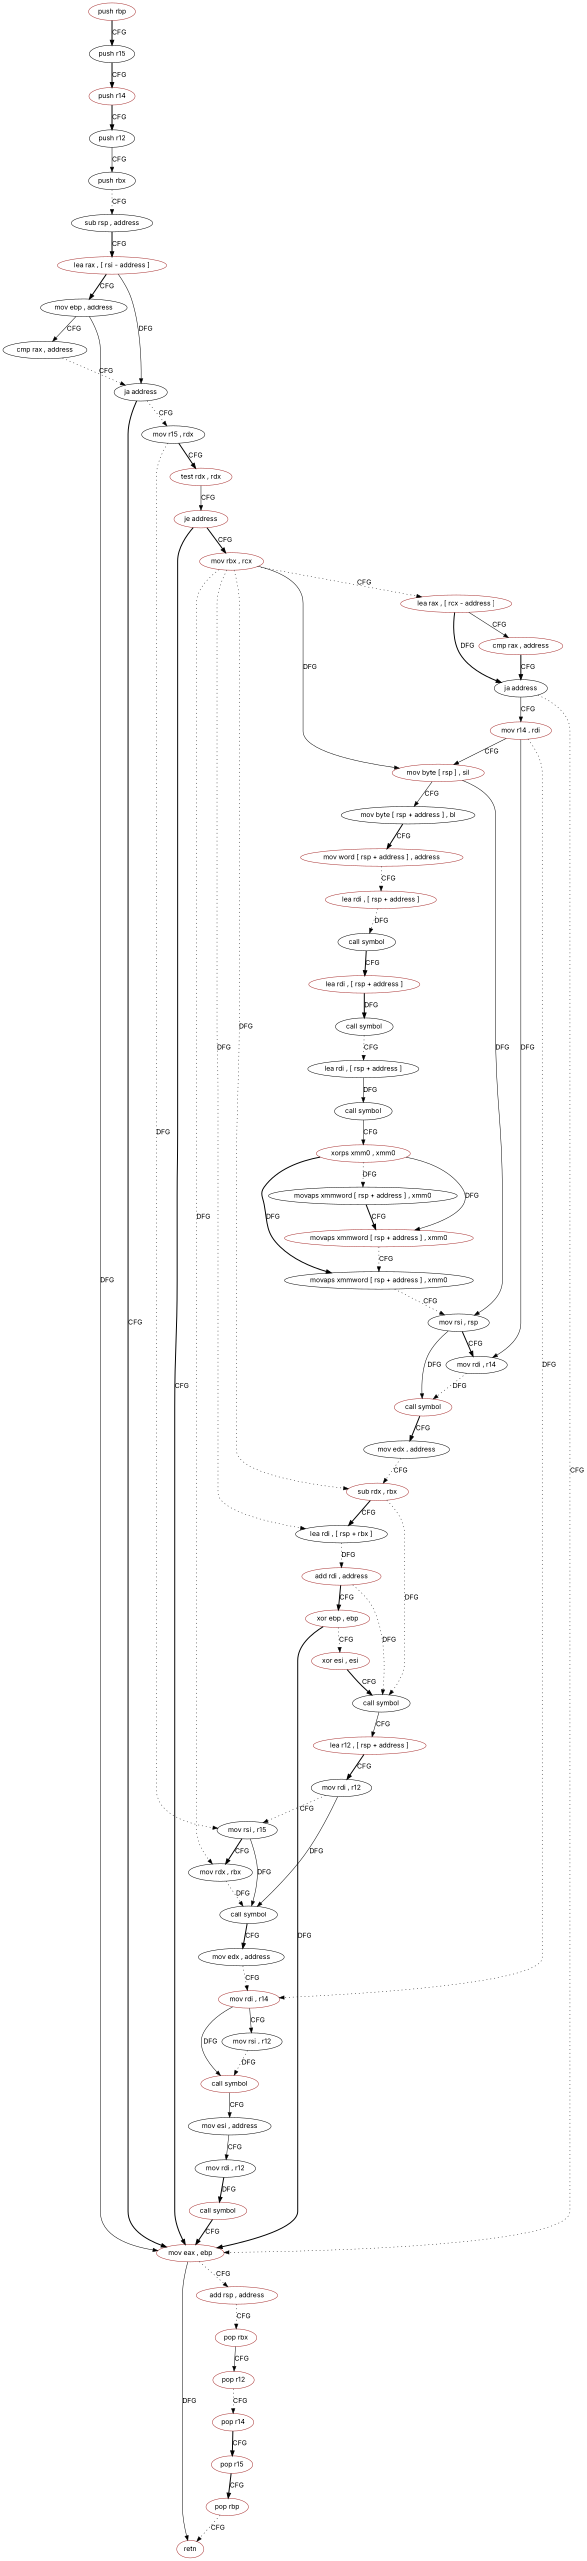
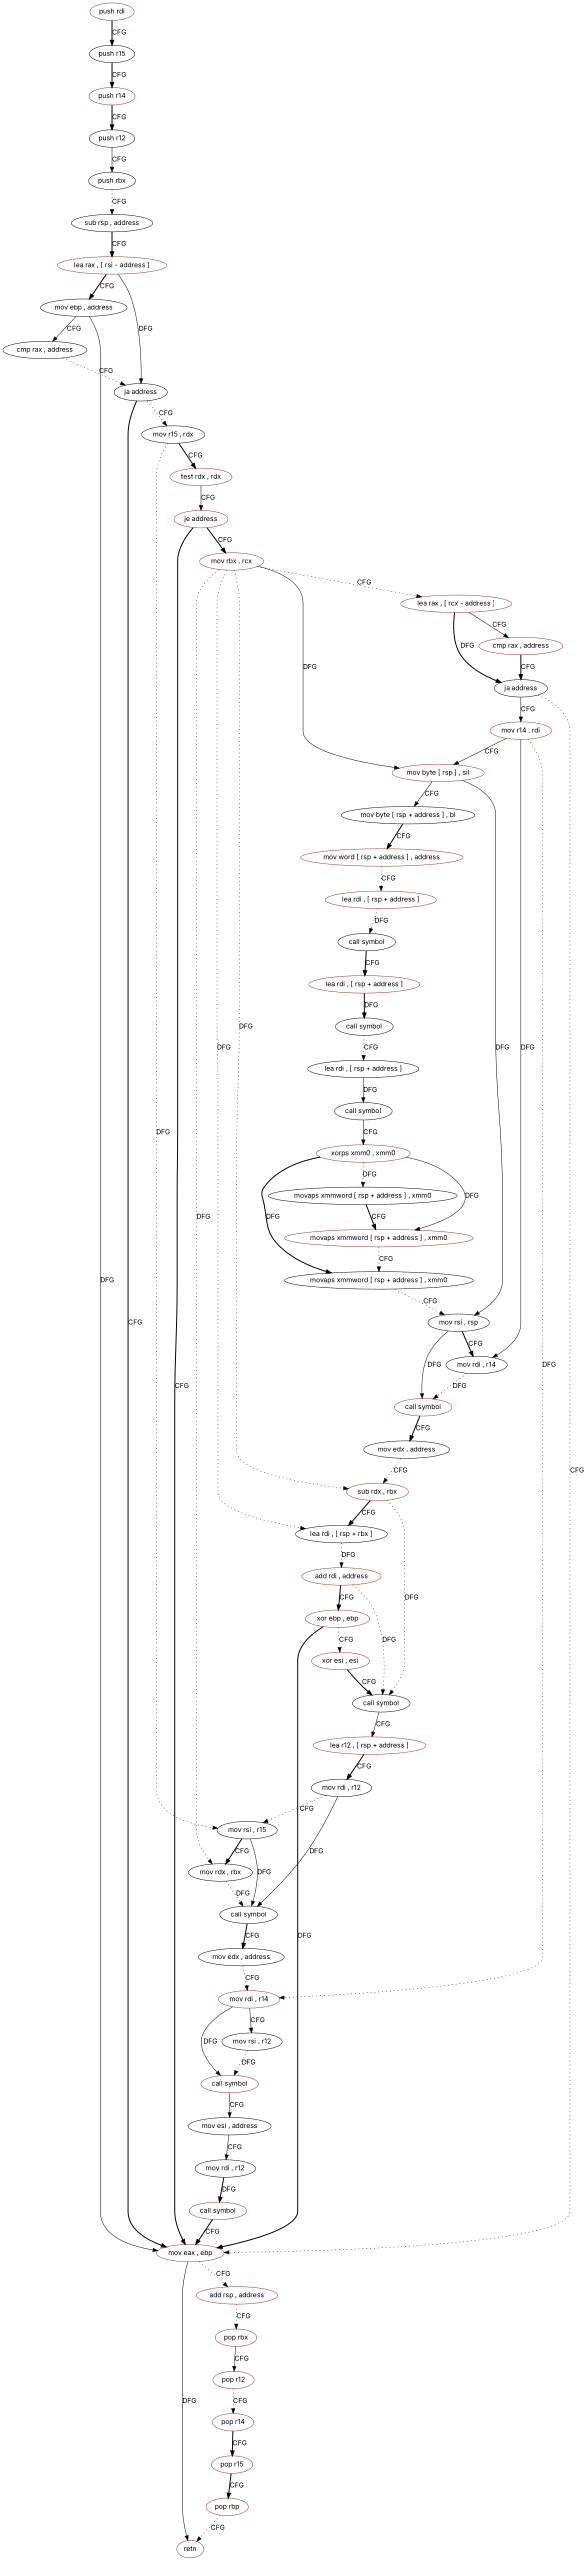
  digraph {
    fontname=Inter
    node [color=brown fontname=Inter]
    edge [fontname=Inter style=dotted]
-   n1 [label="push rbp"]
+   n1 [label="push rdi"]
    n2 [color=black label="push r15"]
    n3 [label="push r14"]
    n4 [color=black label="push r12"]
    n5 [color=black label="push rbx"]
    n6 [color=black label="sub rsp , address"]
    n7 [label="lea rax , [ rsi - address ]"]
    n8 [color=black label="mov ebp , address"]
    n9 [color=black label="ja address"]
    n10 [color=black label="cmp rax , address"]
    n11 [label="mov eax , ebp"]
    n12 [color=black label="mov r15 , rdx"]
    n13 [label="add rsp , address"]
    n14 [label=retn]
    n15 [label="test rdx , rdx"]
    n16 [color=black label="mov rsi , r15"]
    n17 [label="pop rbx"]
    n18 [label="je address"]
    n19 [color=black label="mov rdx , rbx"]
    n20 [color=black label="call symbol"]
    n21 [label="pop r12"]
    n22 [label="pop r14"]
    n23 [label="pop r15"]
    n24 [label="pop rbp"]
    n25 [label="mov rbx , rcx"]
    n26 [label="lea rax , [ rcx - address ]"]
    n27 [label="sub rdx , rbx"]
    n28 [color=black label="lea rdi , [ rsp + rbx ]"]
    n29 [label="mov byte [ rsp ] , sil"]
    n30 [label="cmp rax , address"]
    n31 [color=black label="ja address"]
    n32 [color=black label="mov byte [ rsp + address ] , bl"]
    n33 [label="mov word [ rsp + address ] , address"]
    n34 [color=black label="call symbol"]
    n35 [label="add rdi , address"]
    n36 [label="mov r14 , rdi"]
    n37 [color=black label="mov rdi , r14"]
    n38 [label="mov rdi , r14"]
    n39 [color=black label="mov rsi , rsp"]
    n40 [label="call symbol"]
    n41 [color=black label="mov rsi , r12"]
    n42 [label="call symbol"]
    n43 [label="lea rdi , [ rsp + address ]"]
    n44 [color=black label="call symbol"]
    n45 [label="lea rdi , [ rsp + address ]"]
    n46 [color=black label="call symbol"]
    n47 [color=black label="lea rdi , [ rsp + address ]"]
    n48 [color=black label="call symbol"]
    n49 [label="xorps xmm0 , xmm0"]
    n50 [color=black label="movaps xmmword [ rsp + address ] , xmm0"]
    n51 [label="movaps xmmword [ rsp + address ] , xmm0"]
    n52 [color=black label="movaps xmmword [ rsp + address ] , xmm0"]
    n53 [color=black label="mov edx , address"]
    n54 [label="lea r12 , [ rsp + address ]"]
    n55 [label="xor ebp , ebp"]
    n56 [label="xor esi , esi"]
    n57 [color=black label="mov rdi , r12"]
    n58 [color=black label="mov edx , address"]
    n59 [color=black label="mov esi , address"]
    n60 [color=black label="mov rdi , r12"]
    n61 [label="call symbol"]
    n1 -> n2 [label=CFG style=bold]
    n2 -> n3 [label=CFG style=bold]
    n3 -> n4 [label=CFG style=bold]
    n4 -> n5 [label=CFG style=solid]
    n5 -> n6 [label=CFG]
    n6 -> n7 [label=CFG style=bold]
    n7 -> n8 [label=CFG style=bold]
    n7 -> n9 [label=DFG style=solid]
    n8 -> n10 [label=CFG style=solid]
    n8 -> n11 [label=DFG style=solid]
    n9 -> n11 [label=CFG style=bold]
    n9 -> n12 [label=CFG]
    n10 -> n9 [label=CFG]
    n11 -> n13 [label=CFG]
    n11 -> n14 [label=DFG style=solid]
    n12 -> n15 [label=CFG style=bold]
    n12 -> n16 [label=DFG]
    n13 -> n17 [label=CFG]
    n15 -> n18 [label=CFG style=solid]
    n16 -> n19 [label=CFG style=bold]
    n16 -> n20 [label=DFG style=solid]
    n17 -> n21 [label=CFG style=solid]
    n18 -> n11 [label=CFG style=bold]
    n18 -> n25 [label=CFG style=bold]
    n19 -> n20 [label=DFG]
    n20 -> n58 [label=CFG style=bold]
    n21 -> n22 [label=CFG]
    n22 -> n23 [label=CFG style=bold]
    n23 -> n24 [label=CFG style=bold]
    n24 -> n14 [label=CFG]
    n25 -> n19 [label=DFG]
    n25 -> n26 [label=CFG]
    n25 -> n27 [label=DFG]
    n25 -> n28 [label=DFG]
    n25 -> n29 [label=DFG style=solid]
    n26 -> n30 [label=CFG style=solid]
    n26 -> n31 [label=DFG style=bold]
    n27 -> n28 [label=CFG style=bold]
    n27 -> n34 [label=DFG]
    n28 -> n35 [label=DFG]
    n29 -> n32 [label=CFG style=solid]
    n29 -> n39 [label=DFG style=solid]
    n30 -> n31 [label=CFG style=bold]
    n31 -> n11 [label=CFG]
    n31 -> n36 [label=CFG style=solid]
    n32 -> n33 [label=CFG style=bold]
    n33 -> n43 [label=CFG]
    n34 -> n54 [label=CFG style=solid]
    n35 -> n34 [label=DFG]
    n35 -> n55 [label=CFG style=bold]
    n36 -> n29 [label=CFG style=solid]
    n36 -> n37 [label=DFG style=solid]
    n36 -> n38 [label=DFG]
    n37 -> n40 [label=DFG]
    n38 -> n41 [label=CFG style=solid]
    n38 -> n42 [label=DFG style=solid]
    n39 -> n37 [label=CFG style=bold]
    n39 -> n40 [label=DFG style=solid]
    n40 -> n53 [label=CFG style=bold]
    n41 -> n42 [label=DFG]
    n42 -> n59 [label=CFG style=solid]
    n43 -> n44 [label=DFG]
    n44 -> n45 [label=CFG style=bold]
    n45 -> n46 [label=DFG style=bold]
    n46 -> n47 [label=CFG]
    n47 -> n48 [label=DFG style=solid]
    n48 -> n49 [label=CFG style=solid]
    n49 -> n50 [label=DFG]
    n49 -> n51 [label=DFG style=solid]
    n49 -> n52 [label=DFG style=bold]
    n50 -> n51 [label=CFG style=bold]
    n51 -> n52 [label=CFG]
    n52 -> n39 [label=CFG]
    n53 -> n27 [label=CFG]
    n54 -> n57 [label=CFG style=bold]
    n55 -> n11 [label=DFG style=bold]
    n55 -> n56 [label=CFG]
    n56 -> n34 [label=CFG style=bold]
    n57 -> n16 [label=CFG]
    n57 -> n20 [label=DFG style=solid]
    n58 -> n38 [label=CFG]
    n59 -> n60 [label=CFG style=solid]
    n60 -> n61 [label=DFG style=bold]
    n61 -> n11 [label=CFG style=bold]
  }
